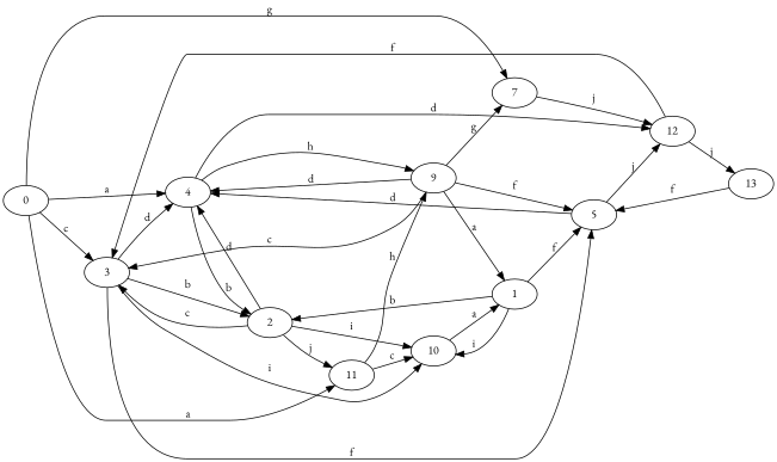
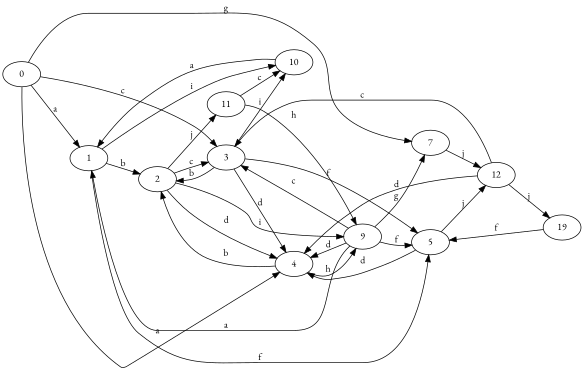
  strict digraph {
    fontname="EB Garamond"
    rankdir=LR
    node [fontname="EB Garamond"]
    edge [fontname="EB Garamond"]
    0
    1
    3
    4
    7
    2
    5
    10
    9
    12
    11
-   13
-   0 -> 11 [label=a]
+   13 [label=19]
+   0 -> 1 [label=a]
    0 -> 3 [label=c]
    0 -> 4 [label=a]
    0 -> 7 [label=g]
    1 -> 2 [label=b]
    1 -> 5 [label=f]
    1 -> 10 [label=i]
    3 -> 4 [label=d]
    3 -> 2 [label=b]
    3 -> 5 [label=f]
    3 -> 10 [label=i]
    4 -> 2 [label=b]
    4 -> 9 [label=h]
    7 -> 12 [label=j]
    2 -> 3 [label=c]
    2 -> 4 [label=d]
-   2 -> 10 [label=i]
+   2 -> 9 [label=i]
    2 -> 11 [label=j]
    5 -> 4 [label=d]
    5 -> 12 [label=j]
    10 -> 1 [label=a]
    9 -> 1 [label=a]
    9 -> 3 [label=c]
    9 -> 4 [label=d]
    9 -> 7 [label=g]
    9 -> 5 [label=f]
-   12 -> 3 [label=f]
-   4 -> 12 [label=d]
+   12 -> 3 [label=c]
+   12 -> 4 [label=d]
    12 -> 13 [label=j]
    11 -> 10 [label=c]
    11 -> 9 [label=h]
    13 -> 5 [label=f]
  }
